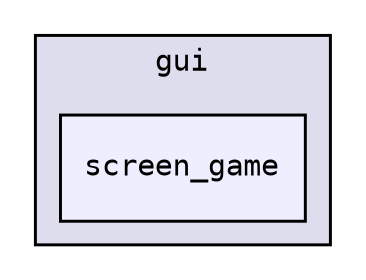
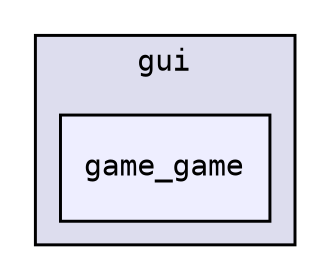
  digraph {
    compound=true
    fontname="DejaVu Sans Mono"
-   n1 [fillcolor="#eeeeff" fontname="DejaVu Sans Mono" fontsize=10 label=screen_game pencolor=black shape=box style=filled]
+   n1 [fillcolor="#eeeeff" fontname="DejaVu Sans Mono" fontsize=10 label=game_game pencolor=black shape=box style=filled]
    subgraph cluster_1 {
      bgcolor="#ddddee"
      fontsize=10
      label=gui
      pencolor=black
      n1
    }
  }
